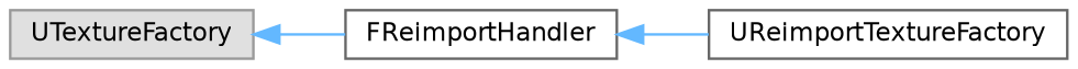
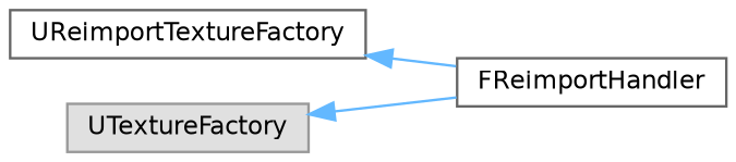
  digraph {
    rankdir=LR
    node [color=grey40 fillcolor=white fontname=Helvetica fontsize=10 shape=box style=filled]
    edge [color=steelblue1 dir=back fontname=Helvetica fontsize=10 labelfontname=Helvetica labelfontsize=10 style=solid]
    n1 [height=0.2 label=FReimportHandler width=0.4]
    n2 [height=0.2 label=UReimportTextureFactory width=0.4]
    n3 [color=grey60 fillcolor="#E0E0E0" height=0.2 label=UTextureFactory width=0.4]
-   n1 -> n2
+   n2 -> n1
    n3 -> n1
  }
